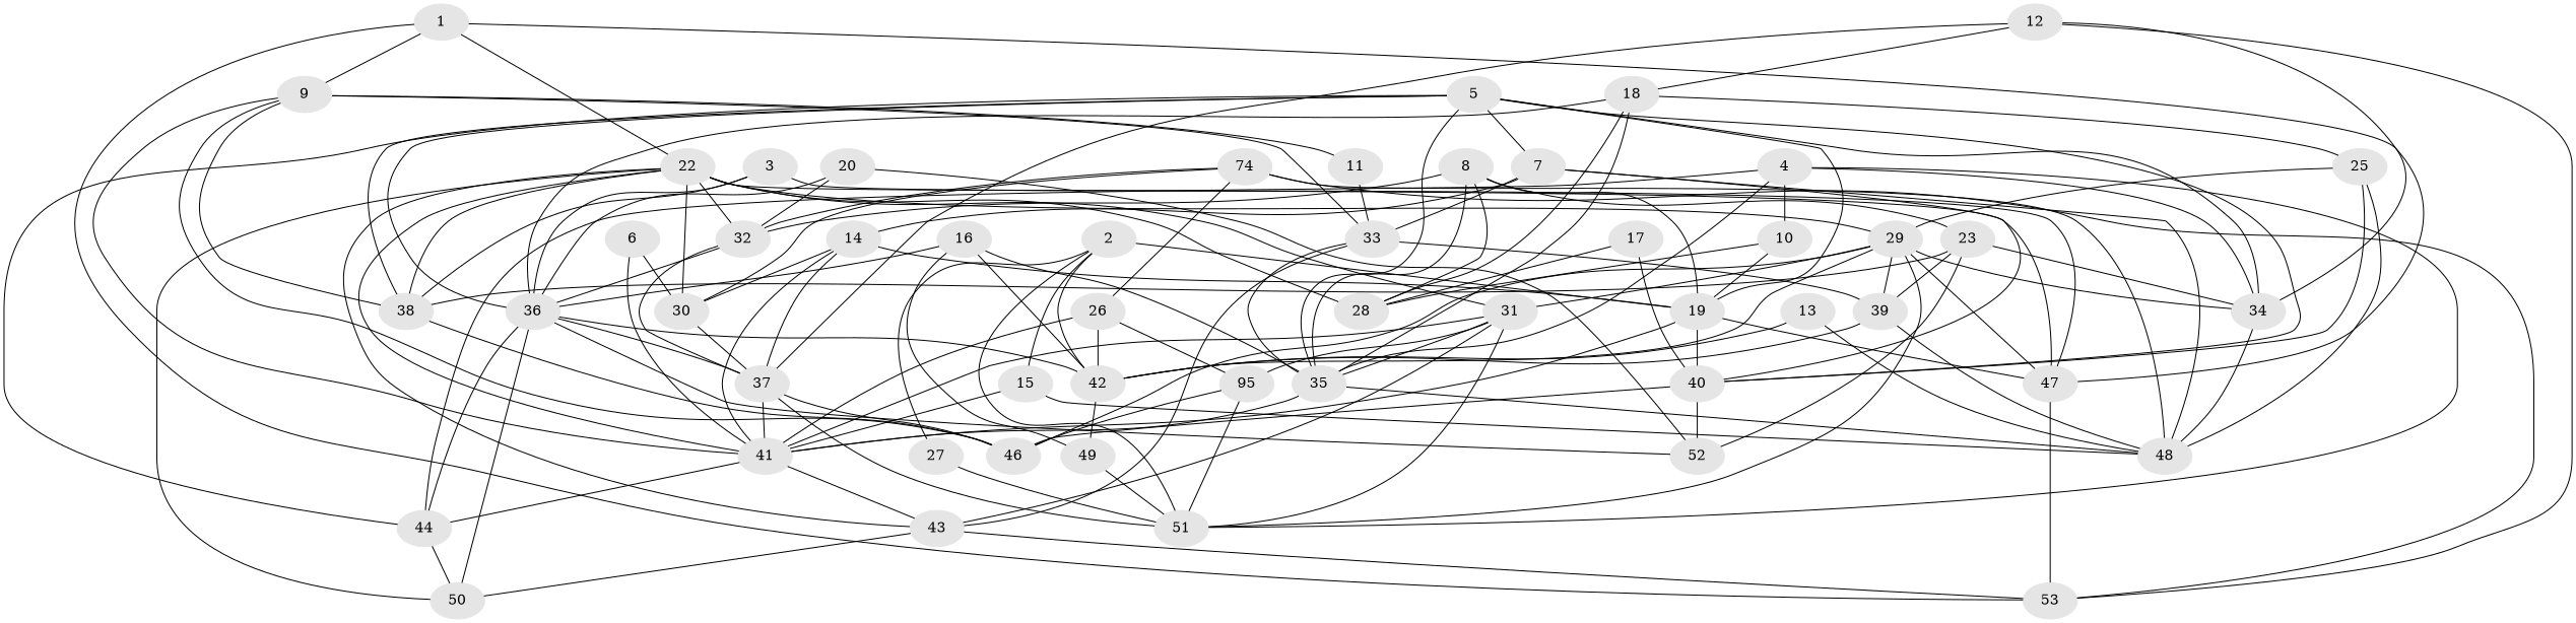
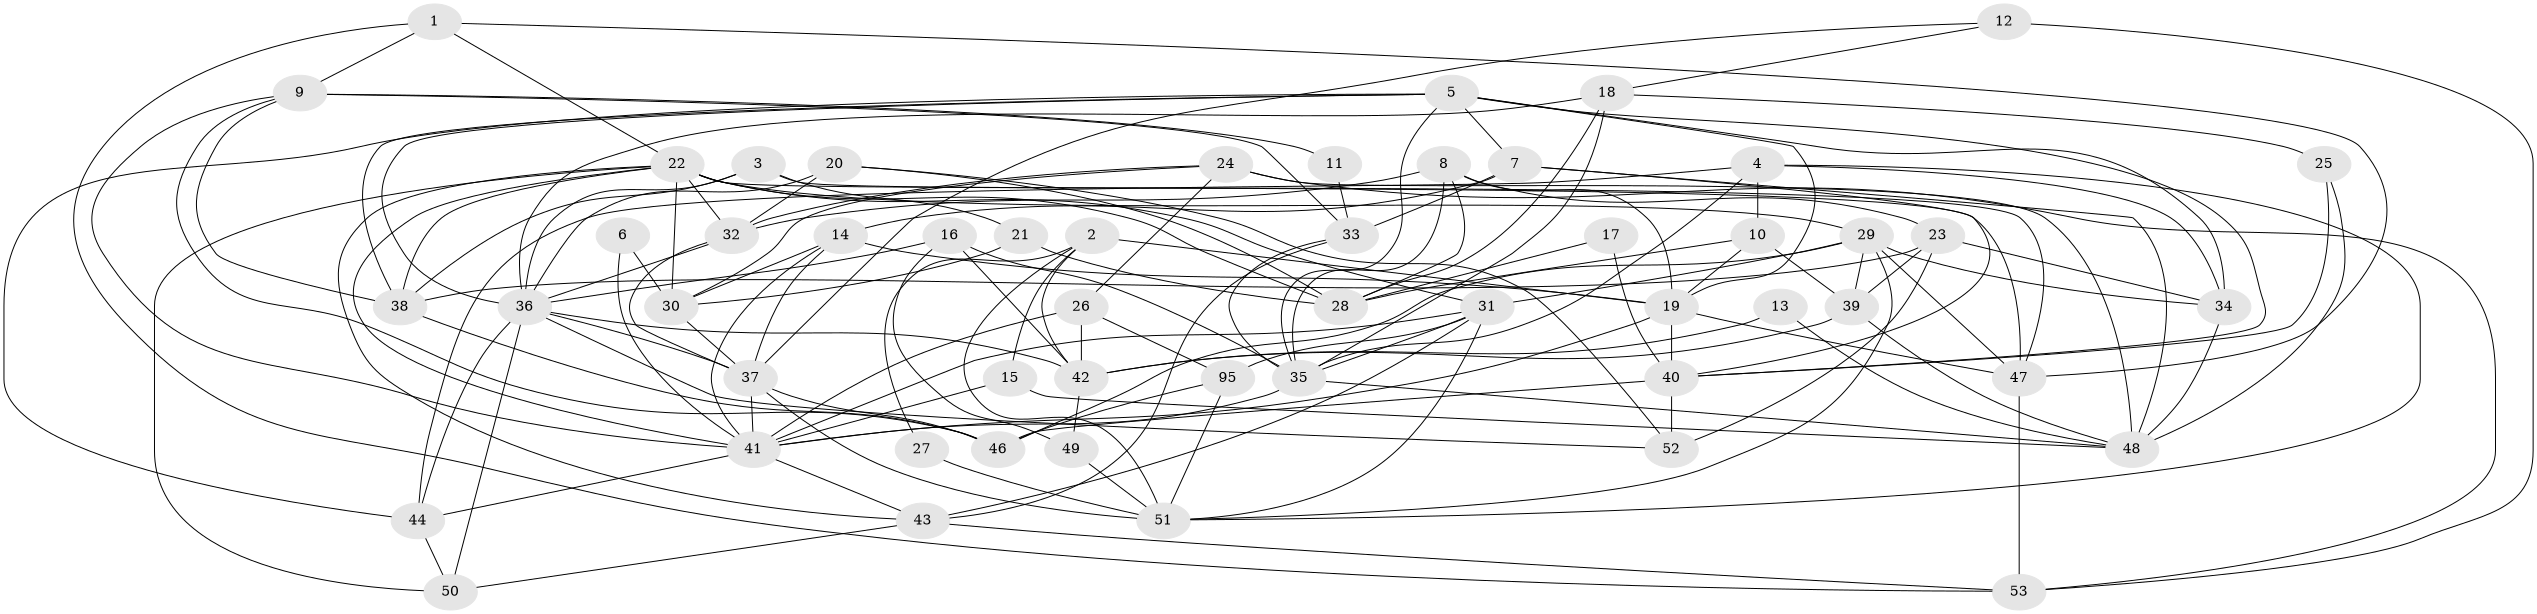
  graph {
    node [color=gray90 style=filled]
    edge [weight=1.0]
    1
    9
    22
    47
    53
    38
    41
    33
    11
    46
    30
    28
    32
    29
    31
    43
    50
    2
    15
    19
    27
    42
    51
    48
    40
    49
    3
+   21
    36
    44
    37
    52
    4
    10
    34
    35
    5
    7
    14
    6
    39
    8
    23
    12
    18
    25
    13
    16
    17
    20
    n51 [label=95]
-   24 [label=74]
+   24
    26
    1 -- 9
    1 -- 22
    1 -- 47
    1 -- 53
    9 -- 38
    9 -- 41
    9 -- 33
    9 -- 11
    9 -- 46
    22 -- 47
    22 -- 38
    22 -- 41
    22 -- 30
    22 -- 28
    22 -- 32
    22 -- 29
    22 -- 31
    22 -- 43
    22 -- 50
    47 -- 53
    38 -- 46
    41 -- 43
    41 -- 44
    33 -- 43
    33 -- 35
-   33 -- 39
+   10 -- 39
    11 -- 33
    30 -- 37
    32 -- 36
    32 -- 37
    29 -- 47
    29 -- 46
    29 -- 31
-   29 -- 42
    29 -- 51
    29 -- 34
    29 -- 39
    31 -- 41
    31 -- 43
    31 -- 51
    31 -- 35
    31 -- n51
    43 -- 53
    43 -- 50
    2 -- 15
    2 -- 19
    2 -- 27
    2 -- 42
    2 -- 51
    15 -- 41
    15 -- 48
    19 -- 47
    19 -- 41
    19 -- 40
    27 -- 51
    42 -- 49
    40 -- 46
    40 -- 52 [weight=2.0]
    49 -- 51
    3 -- 47
    3 -- 38
+   3 -- 21
    3 -- 36
+   21 -- 30
+   21 -- 28
    36 -- 50
    36 -- 42
    36 -- 44
    36 -- 37 [weight=2.0]
    36 -- 52
    44 -- 50
    37 -- 41
    37 -- 46
    37 -- 51 [weight=2.0]
    4 -- 51
    4 -- 44
    4 -- 10
    4 -- 34
    4 -- 35
    10 -- 28
    10 -- 19
    34 -- 48
    35 -- 41
    35 -- 48
    5 -- 38
    5 -- 19
    5 -- 40
    5 -- 36
    5 -- 44
    5 -- 34
    5 -- 35
    5 -- 7
    7 -- 33
    7 -- 48
    7 -- 40
    7 -- 14
    14 -- 41
    14 -- 30
    14 -- 19
    14 -- 37
    6 -- 41
    6 -- 30
    39 -- 42
    39 -- 48
    8 -- 28
    8 -- 32
    8 -- 19
    8 -- 35
    8 -- 23
    23 -- 38
    23 -- 52
    23 -- 34
    23 -- 39
    12 -- 53
    12 -- 37
-   12 -- 34
    12 -- 18
    18 -- 28
    18 -- 36
    18 -- 35
    18 -- 25
-   25 -- 29
    25 -- 48
    25 -- 40
    13 -- 42
    13 -- 48
    16 -- 42
    16 -- 49
    16 -- 36
    16 -- 35
    17 -- 28
    17 -- 40
+   20 -- 28
    20 -- 32
    20 -- 36
    20 -- 52
    n51 -- 46
    n51 -- 51
    24 -- 53
    24 -- 30
    24 -- 32
    24 -- 48 [weight=3.0]
    24 -- 26
    26 -- 41
    26 -- 42
    26 -- n51
  }
